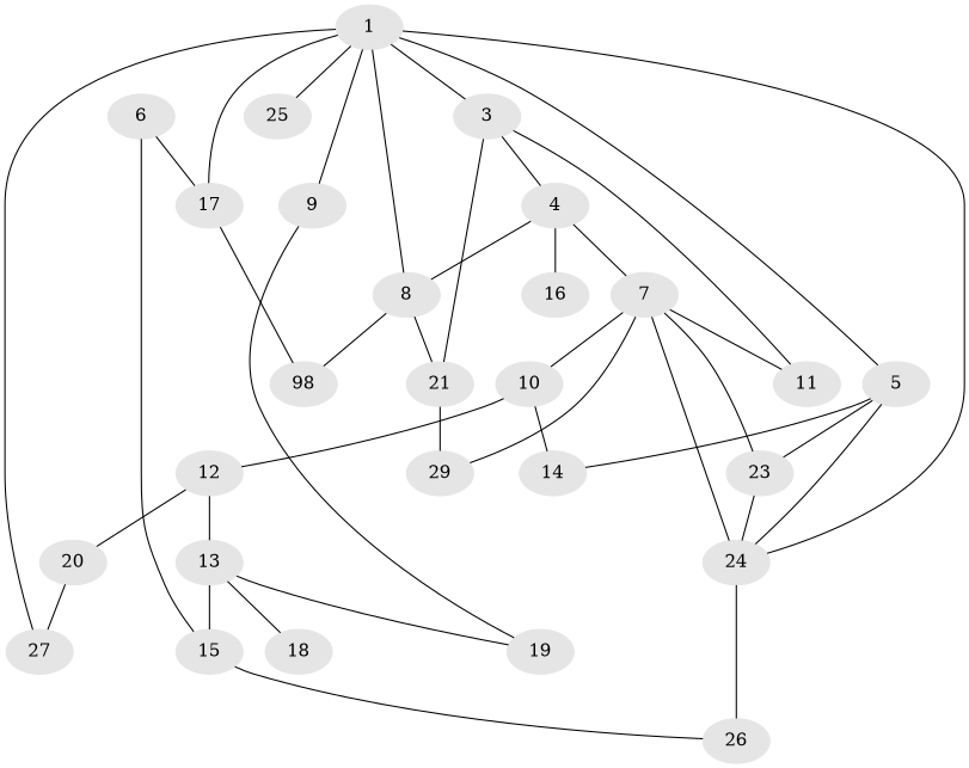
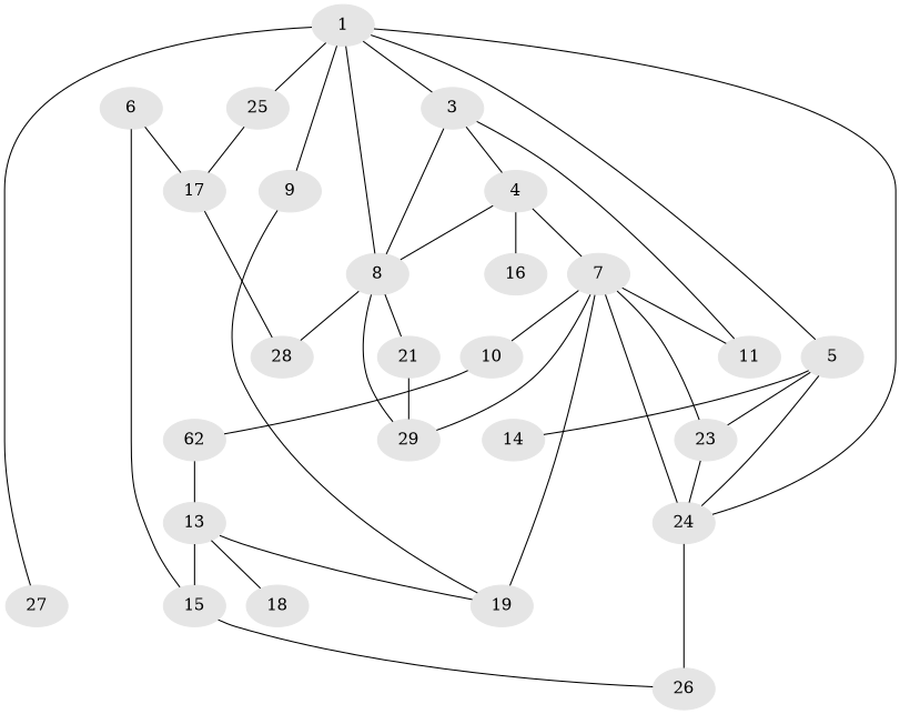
  graph {
    node [color=gray90 style=filled]
    edge [weight=1.0]
    1
    3
    5
    8
    9
    17
    24
    25
    27
    4
    11
    21
    14
    23
    29
-   28 [label=98]
+   28
    19
    26
    7
    16
    10
    6
    15
-   12
+   12 [label=62]
    13
-   20
    18
    1 -- 3
    1 -- 5
    1 -- 8
    1 -- 9
-   1 -- 17
+   25 -- 17
    1 -- 24
    1 -- 25
    1 -- 27
    3 -- 4
    3 -- 11
-   3 -- 21
+   3 -- 8
    5 -- 24
    5 -- 14
    5 -- 23
    8 -- 21
+   8 -- 29
    8 -- 28
    9 -- 19
    17 -- 28
    24 -- 26 [weight=4.0]
    4 -- 8
    4 -- 7
    4 -- 16
    21 -- 29
    23 -- 24
    7 -- 24
    7 -- 11
    7 -- 23
    7 -- 29
+   7 -- 19 [weight=2.0]
    7 -- 10
-   10 -- 14
    10 -- 12
    6 -- 17 [weight=2.0]
    6 -- 15
    15 -- 26 [weight=2.0]
    12 -- 13
-   12 -- 20
    13 -- 19
    13 -- 15
    13 -- 18
-   20 -- 27
  }
